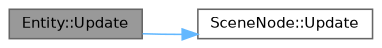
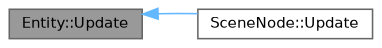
  digraph {
    rankdir=LR
    node [fontname=Helvetica fontsize=10 shape=box style=filled]
    n1 [color=gray40 fillcolor=grey60 fontcolor=black height=0.2 label="Entity::Update" width=0.4]
    n2 [color=grey40 fillcolor=white height=0.2 label="SceneNode::Update" width=0.4]
-   n1 -> n2 [color=steelblue1 fontname=Helvetica fontsize=10 labelfontname=Helvetica labelfontsize=10 style=solid]
+   n2 -> n1 [color=steelblue1 fontname=Helvetica fontsize=10 labelfontname=Helvetica labelfontsize=10 style=solid]
  }
